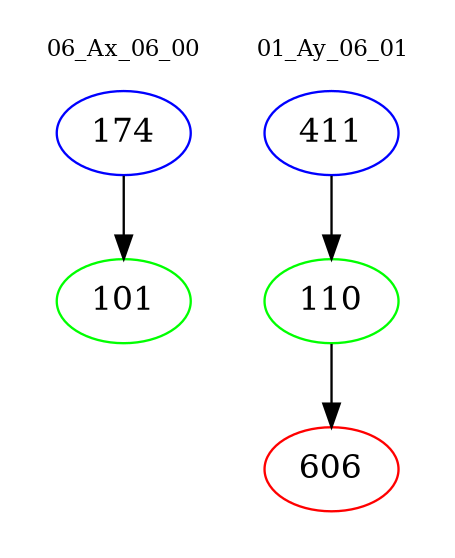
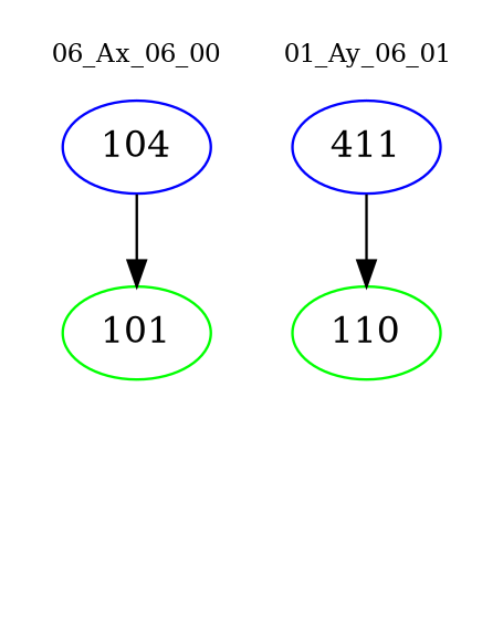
  digraph {
    node [color=blue]
    edge [color=black]
-   n1 [label=174]
+   n1 [label=104]
    n2 [color=green label=101]
    n3 [label=411]
    n4 [color=green label=110]
-   n5 [color=red label=606]
    subgraph cluster_1 {
      color=white
      fontsize=10
      label="06_Ax_06_00"
      n1
      n2
    }
    subgraph cluster_2 {
      color=white
      fontsize=10
      label="01_Ay_06_01"
      n3
      n4
-     n5
    }
    n1 -> n2
    n3 -> n4
-   n4 -> n5
  }
